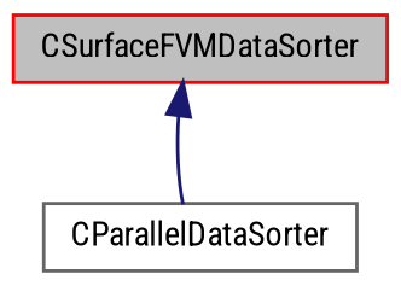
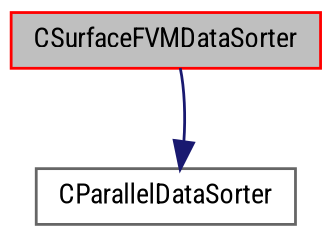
  digraph {
    fontname="Roboto Condensed"
    node [fontname="Roboto Condensed" fontsize=10 shape=record style=filled]
    n1 [color=red fillcolor=grey75 fontcolor=black height=0.2 label=CSurfaceFVMDataSorter width=0.4]
    n2 [color=gray40 fillcolor=white height=0.2 label=CParallelDataSorter width=0.4]
-   n1 -> n2 [color=midnightblue dir=back fontname="Roboto Condensed" fontsize=10 labelfontname=Helvetica labelfontsize=10 style=solid]
+   n2 -> n1 [color=midnightblue dir=back fontname="Roboto Condensed" fontsize=10 labelfontname=Helvetica labelfontsize=10 style=solid]
  }
